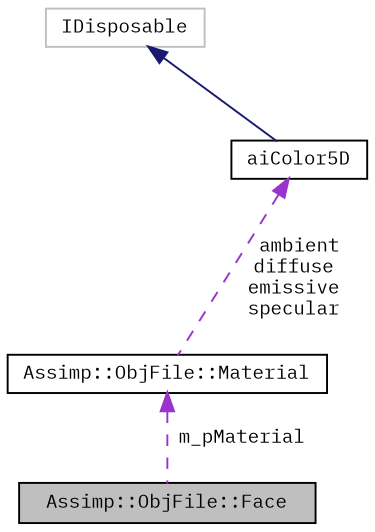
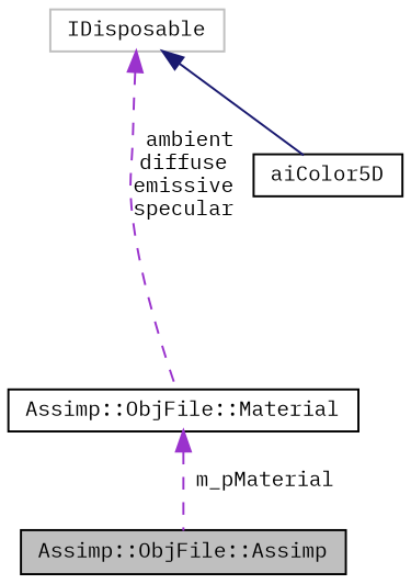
  digraph {
    fontname="IBM Plex Mono"
    node [color=black fillcolor=white fontname="IBM Plex Mono" fontsize=10 shape=record style=filled]
    edge [color=darkorchid3 dir=back fontname="IBM Plex Mono" fontsize=10 labelfontname=Helvetica labelfontsize=10 style=dashed]
-   n1 [fillcolor=grey75 fontcolor=black height=0.2 label="Assimp::ObjFile::Face" width=0.4]
+   n1 [fillcolor=grey75 fontcolor=black height=0.2 label="Assimp::ObjFile::Assimp" width=0.4]
    n2 [height=0.2 label="Assimp::ObjFile::Material" width=0.4]
    n3 [height=0.2 label=aiColor5D width=0.4]
    n4 [color=grey75 height=0.2 label=IDisposable width=0.4]
    n2 -> n1 [label=" m_pMaterial"]
-   n3 -> n2 [label=" ambient\ndiffuse\nemissive\nspecular"]
+   n4 -> n2 [label=" ambient\ndiffuse\nemissive\nspecular"]
    n4 -> n3 [color=midnightblue style=solid]
  }
